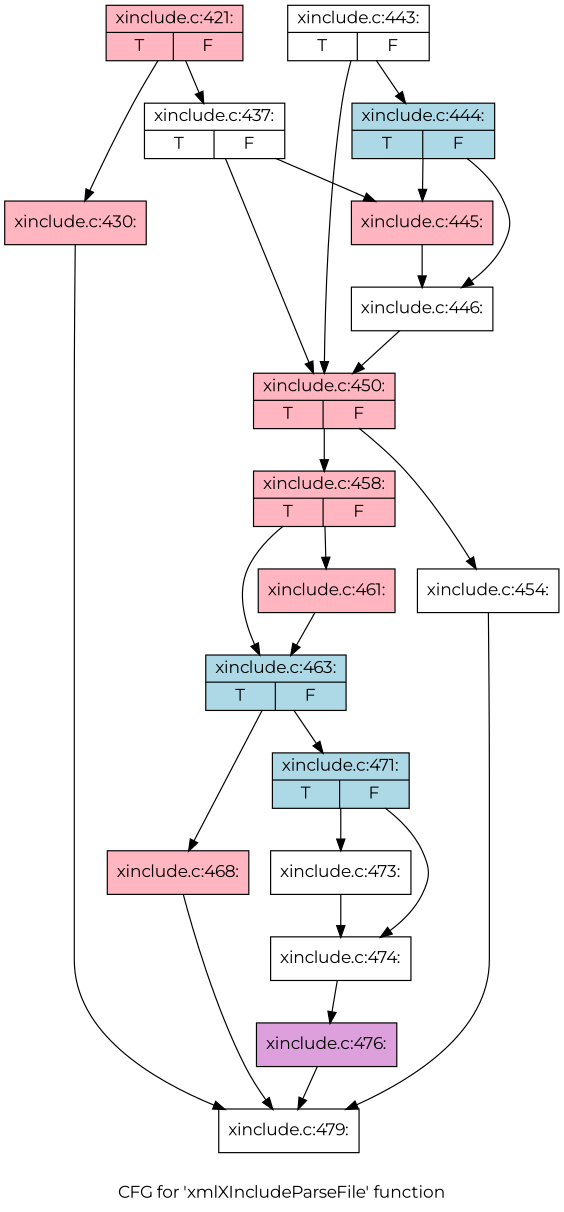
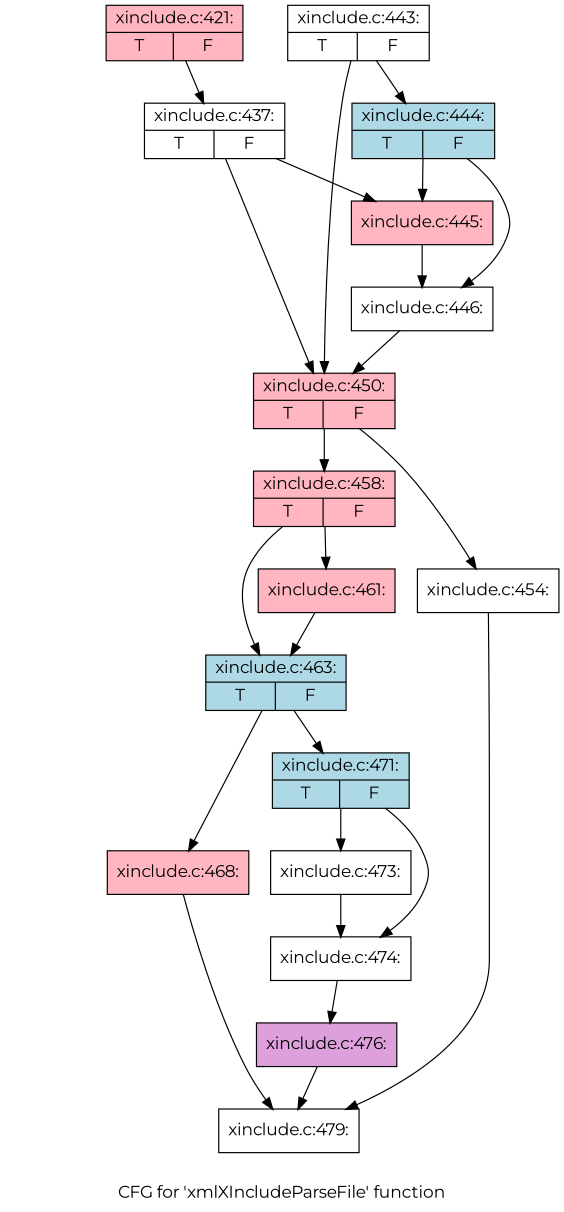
  digraph {
    fontname=Montserrat
    label="CFG for 'xmlXIncludeParseFile' function"
    node [fillcolor=lightpink fontname=Montserrat shape=record style=filled]
    edge [fontname=Montserrat]
    n1 [label="{xinclude.c:421:|{<s0>T|<s1>F}}"]
-   n2 [label="{xinclude.c:430:}"]
    n3 [fillcolor=white label="{xinclude.c:437:|{<s0>T|<s1>F}}"]
    n4 [fillcolor=white label="{xinclude.c:479:}"]
    n5 [label="{xinclude.c:450:|{<s0>T|<s1>F}}"]
    n6 [label="{xinclude.c:445:}"]
    n7 [fillcolor=white label="{xinclude.c:443:|{<s0>T|<s1>F}}"]
    n8 [fillcolor=lightblue label="{xinclude.c:444:|{<s0>T|<s1>F}}"]
    n9 [fillcolor=white label="{xinclude.c:454:}"]
    n10 [label="{xinclude.c:458:|{<s0>T|<s1>F}}"]
    n11 [fillcolor=white label="{xinclude.c:446:}"]
    n12 [label="{xinclude.c:461:}"]
    n13 [fillcolor=lightblue label="{xinclude.c:463:|{<s0>T|<s1>F}}"]
    n14 [label="{xinclude.c:468:}"]
    n15 [fillcolor=lightblue label="{xinclude.c:471:|{<s0>T|<s1>F}}"]
    n16 [fillcolor=white label="{xinclude.c:473:}"]
    n17 [fillcolor=white label="{xinclude.c:474:}"]
    n18 [fillcolor=plum label="{xinclude.c:476:}"]
-   n1 -> n2
    n1 -> n3
-   n2 -> n4
    n3 -> n5
    n3 -> n6
    n5 -> n9
    n5 -> n10
    n6 -> n11
    n7 -> n5
    n7 -> n8
    n8 -> n6
    n8 -> n11
    n9 -> n4
    n10 -> n12
    n10 -> n13
    n11 -> n5
    n12 -> n13
    n13 -> n14
    n13 -> n15
    n14 -> n4
    n15 -> n16
    n15 -> n17
    n16 -> n17
    n17 -> n18
    n18 -> n4
  }
